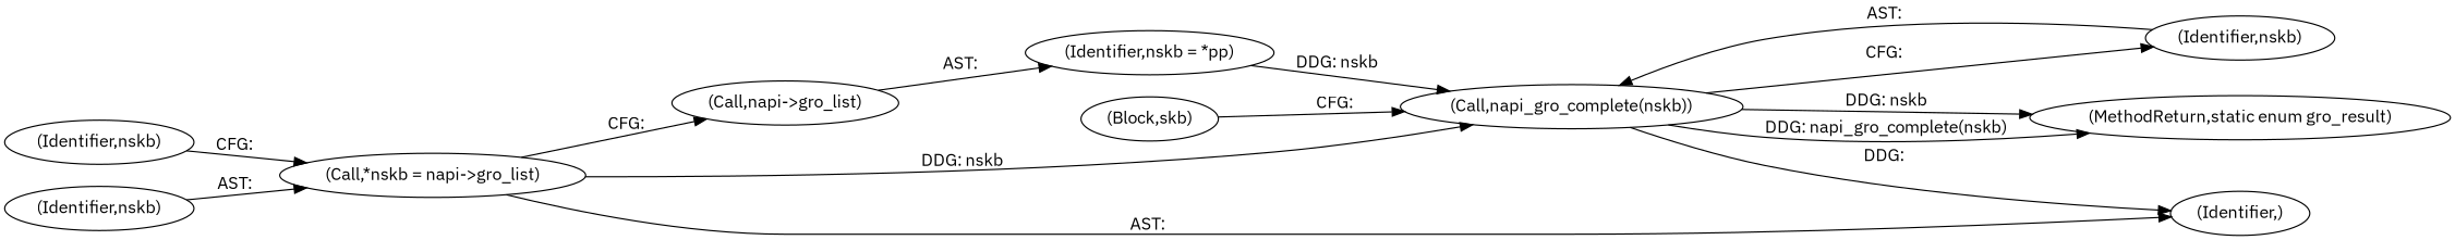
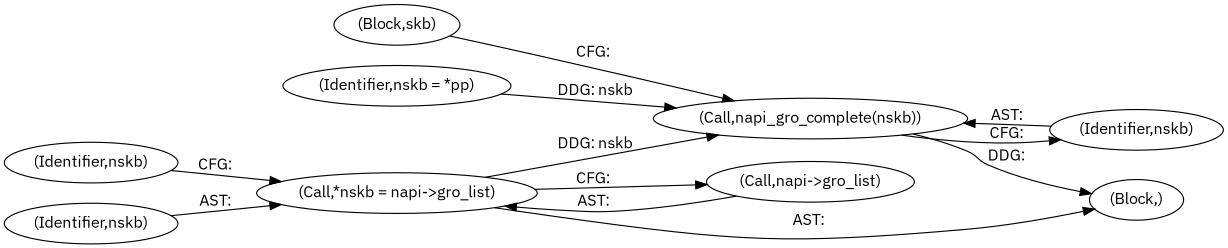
  digraph {
    fontname="IBM Plex Sans"
    rankdir=LR
    node [fontname="IBM Plex Sans"]
    edge [fontname="IBM Plex Sans"]
    n1 [label="(Call,*nskb = napi->gro_list)"]
    n2 [label="(Call,napi_gro_complete(nskb))"]
-   n3 [label="(Identifier,)"]
+   n3 [label="(Block,)"]
    n4 [label="(Call,napi->gro_list)"]
-   n5 [label="(MethodReturn,static enum gro_result)"]
    n6 [label="(Identifier,nskb)"]
    n7 [label="(Identifier,nskb)"]
    n8 [label="(Identifier,nskb)"]
    n9 [label="(Block,skb)"]
    n10 [label="(Identifier,nskb = *pp)"]
    n1 -> n2 [label="DDG: nskb"]
    n1 -> n3 [label="AST: "]
    n1 -> n4 [label="CFG: "]
    n2 -> n3 [label="DDG: "]
-   n2 -> n5 [label="DDG: nskb"]
-   n2 -> n5 [label="DDG: napi_gro_complete(nskb)"]
    n2 -> n6 [label="CFG: "]
-   n4 -> n10 [label="AST: "]
+   n4 -> n1 [label="AST: "]
    n6 -> n2 [label="AST: "]
    n7 -> n1 [label="CFG: "]
    n8 -> n1 [label="AST: "]
    n9 -> n2 [label="CFG: "]
    n10 -> n2 [label="DDG: nskb"]
  }
